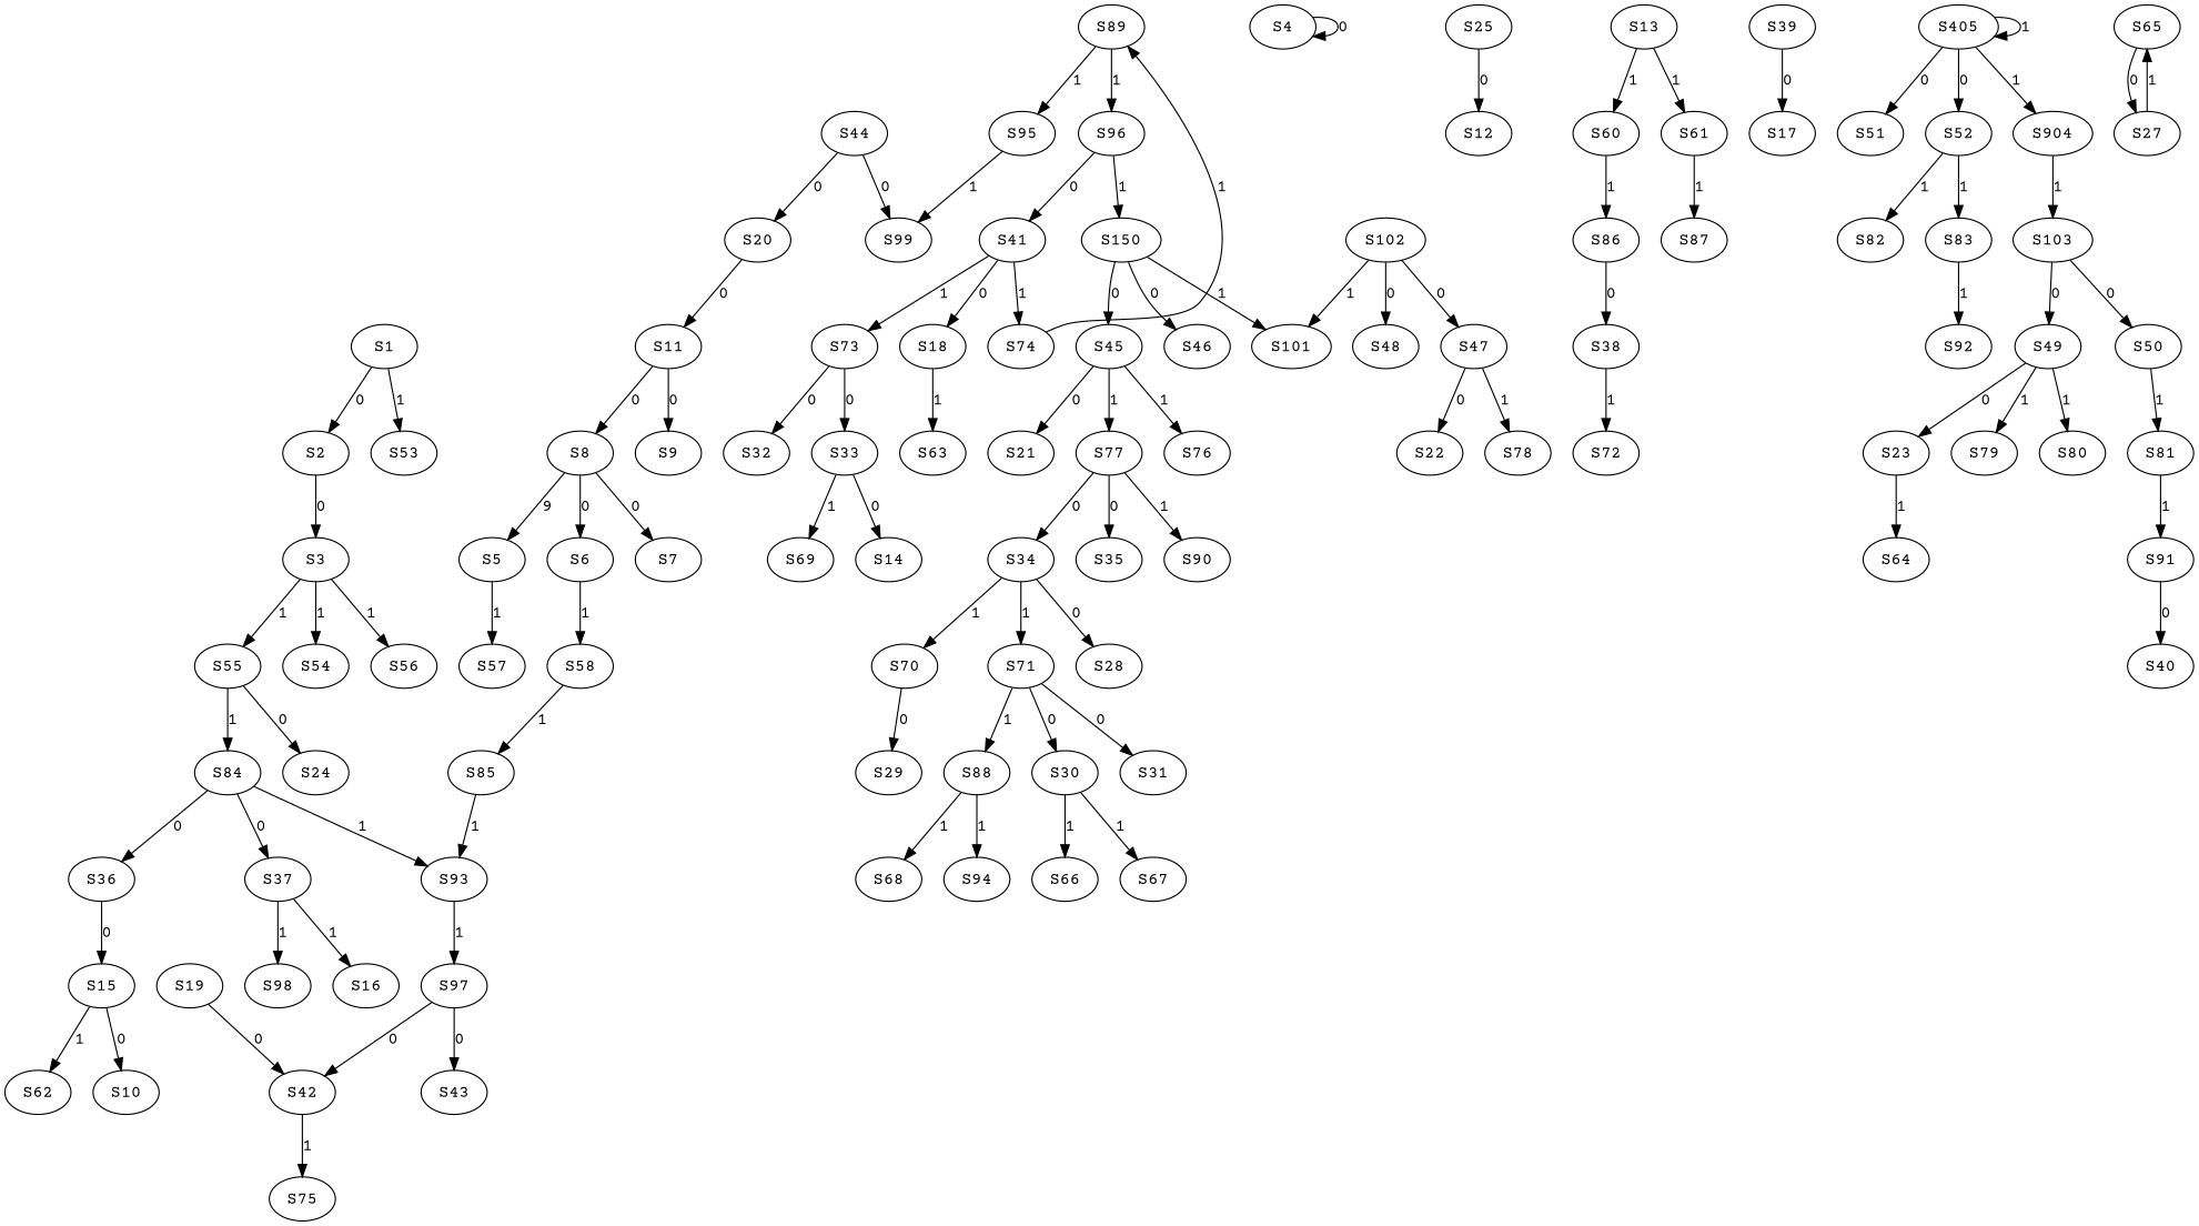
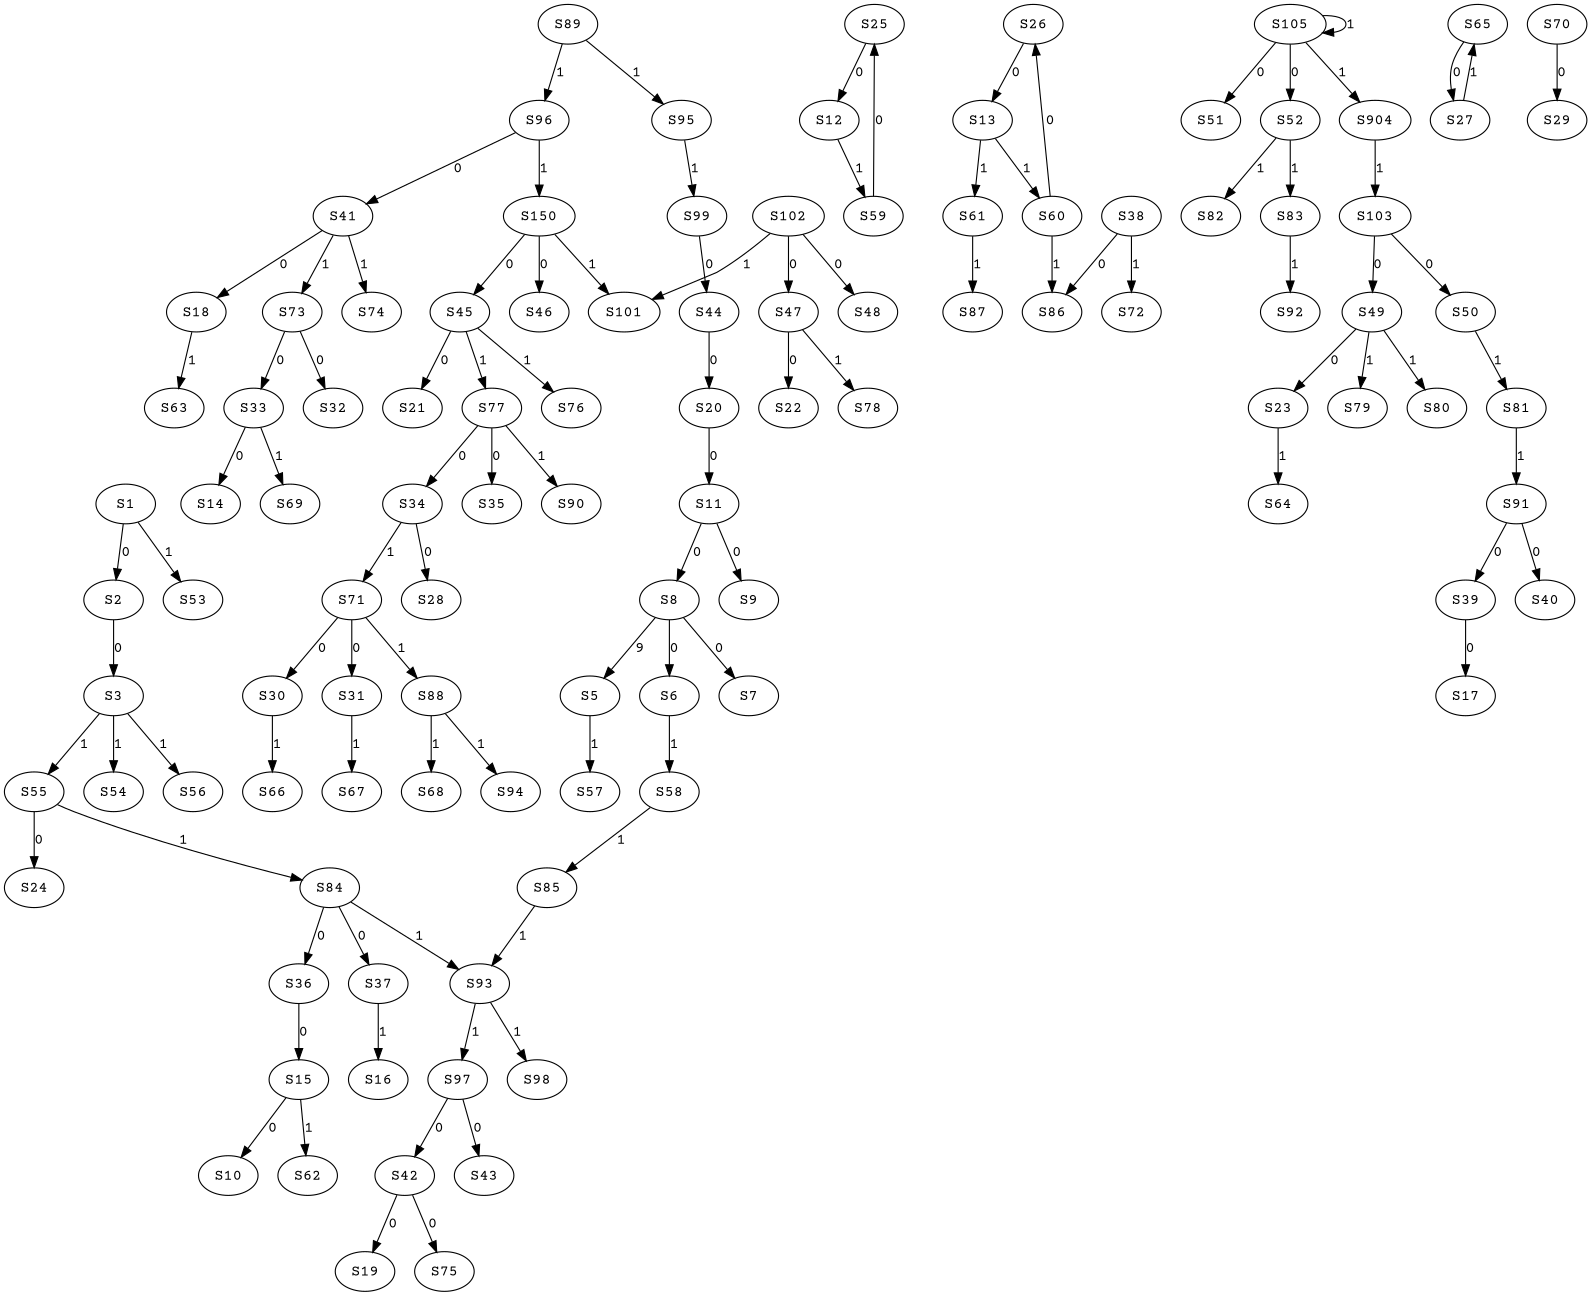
  strict digraph {
    fontname="Courier Prime"
    node [fontname="Courier Prime"]
    edge [fontname="Courier Prime"]
    S1
    S2
    S53
    S3
    S55
    S54
    S56
    S24
    S84
-   S4
    S8
    S5
    S6
    S7
    S57
    S58
    S85
    S11
    S9
    S15
    S10
    S62
    S20
    S25
    S12
+   S59
+   S26
    S13
    S60
    S61
    S86
    S87
    S33
    S14
    S69
    S36
    S37
    S16
    S39
    S17
    S41
    S18
    S73
    S74
    S63
    S32
    S89
    S42
    S19
    S75
    S44
    S45
    S21
    S77
    S76
    S34
    S35
    S90
    S47
    S22
    S78
    S49
    S23
    S79
    S80
    S64
    S93
    S38
    S65
    S27
    S70
    S29
    S71
    S30
    S31
    S88
    S66
    S67
    S68
    S94
    S28
    S97
    S98
    S72
    S91
    S40
    S96
    n88 [label=S150]
    S46
    S101
    S43
    S99
    S102
    S48
    S103
    S50
    S81
-   S105 [label=S405]
+   S105
    S51
    S52
    n101 [label=S904]
    S82
    S83
    S92
    S95
    S1 -> S2 [label=0]
    S1 -> S53 [label=1]
    S2 -> S3 [label=0]
    S3 -> S55 [label=1]
    S3 -> S54 [label=1]
    S3 -> S56 [label=1]
    S55 -> S24 [label=0]
    S55 -> S84 [label=1]
    S84 -> S36 [label=0]
    S84 -> S37 [label=0]
    S84 -> S93 [label=1]
-   S4 -> S4 [label=0]
    S8 -> S5 [label=9]
    S8 -> S6 [label=0]
    S8 -> S7 [label=0]
    S5 -> S57 [label=1]
    S6 -> S58 [label=1]
    S58 -> S85 [label=1]
    S85 -> S93 [label=1]
    S11 -> S8 [label=0]
    S11 -> S9 [label=0]
    S15 -> S10 [label=0]
    S15 -> S62 [label=1]
    S20 -> S11 [label=0]
    S25 -> S12 [label=0]
+   S12 -> S59 [label=1]
+   S59 -> S25 [label=0]
+   S26 -> S13 [label=0]
    S13 -> S60 [label=1]
    S13 -> S61 [label=1]
+   S60 -> S26 [label=0]
    S60 -> S86 [label=1]
    S61 -> S87 [label=1]
-   S86 -> S38 [label=0]
+   S38 -> S86 [label=0]
    S33 -> S14 [label=0]
    S33 -> S69 [label=1]
    S36 -> S15 [label=0]
    S37 -> S16 [label=1]
    S39 -> S17 [label=0]
    S41 -> S18 [label=0]
    S41 -> S73 [label=1]
    S41 -> S74 [label=1]
    S18 -> S63 [label=1]
    S73 -> S33 [label=0]
    S73 -> S32 [label=0]
-   S74 -> S89 [label=1]
    S89 -> S96 [label=1]
    S89 -> S95 [label=1]
-   S19 -> S42 [label=0]
-   S42 -> S75 [label=1]
+   S42 -> S19 [label=0]
+   S42 -> S75 [label=0]
    S44 -> S20 [label=0]
    S45 -> S21 [label=0]
    S45 -> S77 [label=1]
    S45 -> S76 [label=1]
    S77 -> S34 [label=0]
    S77 -> S35 [label=0]
    S77 -> S90 [label=1]
-   S34 -> S70 [label=1]
    S34 -> S71 [label=1]
    S34 -> S28 [label=0]
    S47 -> S22 [label=0]
    S47 -> S78 [label=1]
    S49 -> S23 [label=0]
    S49 -> S79 [label=1]
    S49 -> S80 [label=1]
    S23 -> S64 [label=1]
    S93 -> S97 [label=1]
-   S37 -> S98 [label=1]
+   S93 -> S98 [label=1]
    S38 -> S72 [label=1]
    S65 -> S27 [label=0]
    S27 -> S65 [label=1]
    S70 -> S29 [label=0]
    S71 -> S30 [label=0]
    S71 -> S31 [label=0]
    S71 -> S88 [label=1]
    S30 -> S66 [label=1]
-   S30 -> S67 [label=1]
+   S31 -> S67 [label=1]
    S88 -> S68 [label=1]
    S88 -> S94 [label=1]
    S97 -> S42 [label=0]
    S97 -> S43 [label=0]
+   S91 -> S39 [label=0]
    S91 -> S40 [label=0]
    S96 -> S41 [label=0]
    S96 -> n88 [label=1]
    n88 -> S45 [label=0]
    n88 -> S46 [label=0]
    n88 -> S101 [label=1]
-   S44 -> S99 [label=0]
+   S99 -> S44 [label=0]
    S102 -> S47 [label=0]
    S102 -> S101 [label=1]
    S102 -> S48 [label=0]
    S103 -> S49 [label=0]
    S103 -> S50 [label=0]
    S50 -> S81 [label=1]
    S81 -> S91 [label=1]
    S105 -> S105 [label=1]
    S105 -> S51 [label=0]
    S105 -> S52 [label=0]
    S105 -> n101 [label=1]
    S52 -> S82 [label=1]
    S52 -> S83 [label=1]
    n101 -> S103 [label=1]
    S83 -> S92 [label=1]
    S95 -> S99 [label=1]
  }
